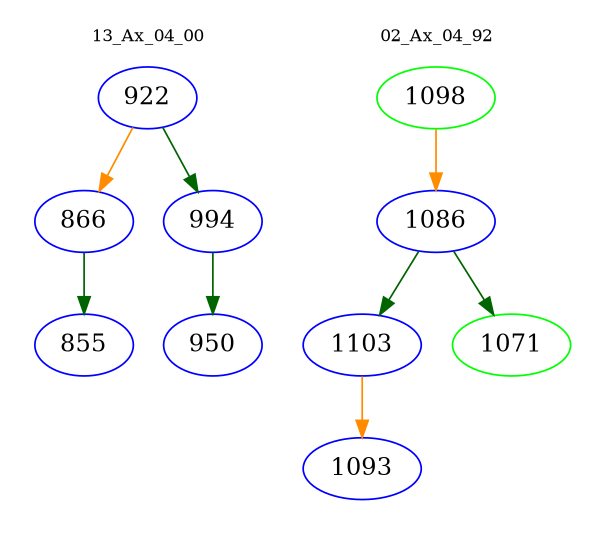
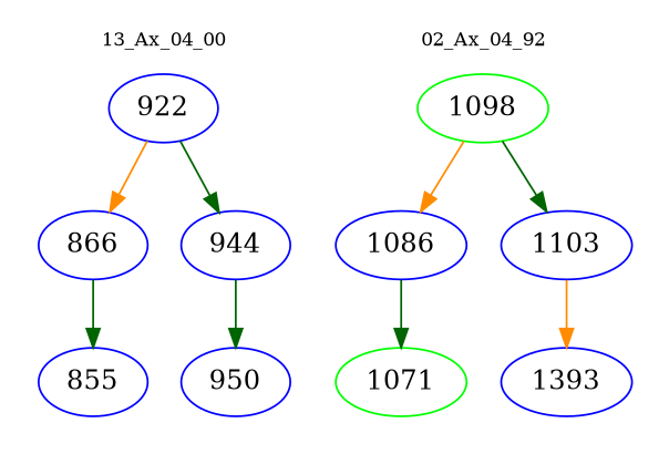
  digraph {
    node [color=blue]
    edge [color=darkgreen]
    n1 [label=922]
    n2 [label=866]
-   n3 [label=994]
+   n3 [label=944]
    n4 [label=855]
    n5 [label=950]
    n6 [color=green label=1098]
    n7 [label=1086]
    n8 [label=1103]
    n9 [color=green label=1071]
-   n10 [label=1093]
+   n10 [label=1393]
    subgraph cluster_1 {
      color=white
      fontsize=10
      label="13_Ax_04_00"
      n1
      n2
      n3
      n4
      n5
    }
    subgraph cluster_2 {
      color=white
      fontsize=10
      label="02_Ax_04_92"
      n6
      n7
      n8
      n9
      n10
    }
    n1 -> n2 [color=darkorange]
    n1 -> n3
    n2 -> n4
    n3 -> n5
    n6 -> n7 [color=darkorange]
-   n7 -> n8
+   n6 -> n8
    n7 -> n9
    n8 -> n10 [color=darkorange]
  }
